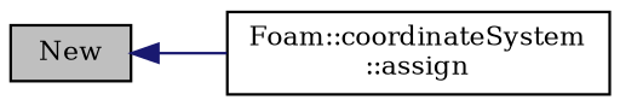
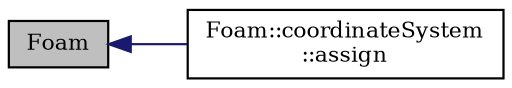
  digraph {
    rankdir=LR
    fontname="DejaVu Serif"
    node [color=black fontname="DejaVu Serif" fontsize=10 shape=record]
-   n1 [fillcolor=grey75 fontcolor=black height=0.2 label=New style=filled width=0.4]
+   n1 [fillcolor=grey75 fontcolor=black height=0.2 label=Foam style=filled width=0.4]
    n2 [height=0.2 label="Foam::coordinateSystem\l::assign" width=0.4]
    n1 -> n2 [color=midnightblue dir=back fontname="DejaVu Serif" fontsize=10 labelfontname=Helvetica labelfontsize=10 style=solid]
  }
